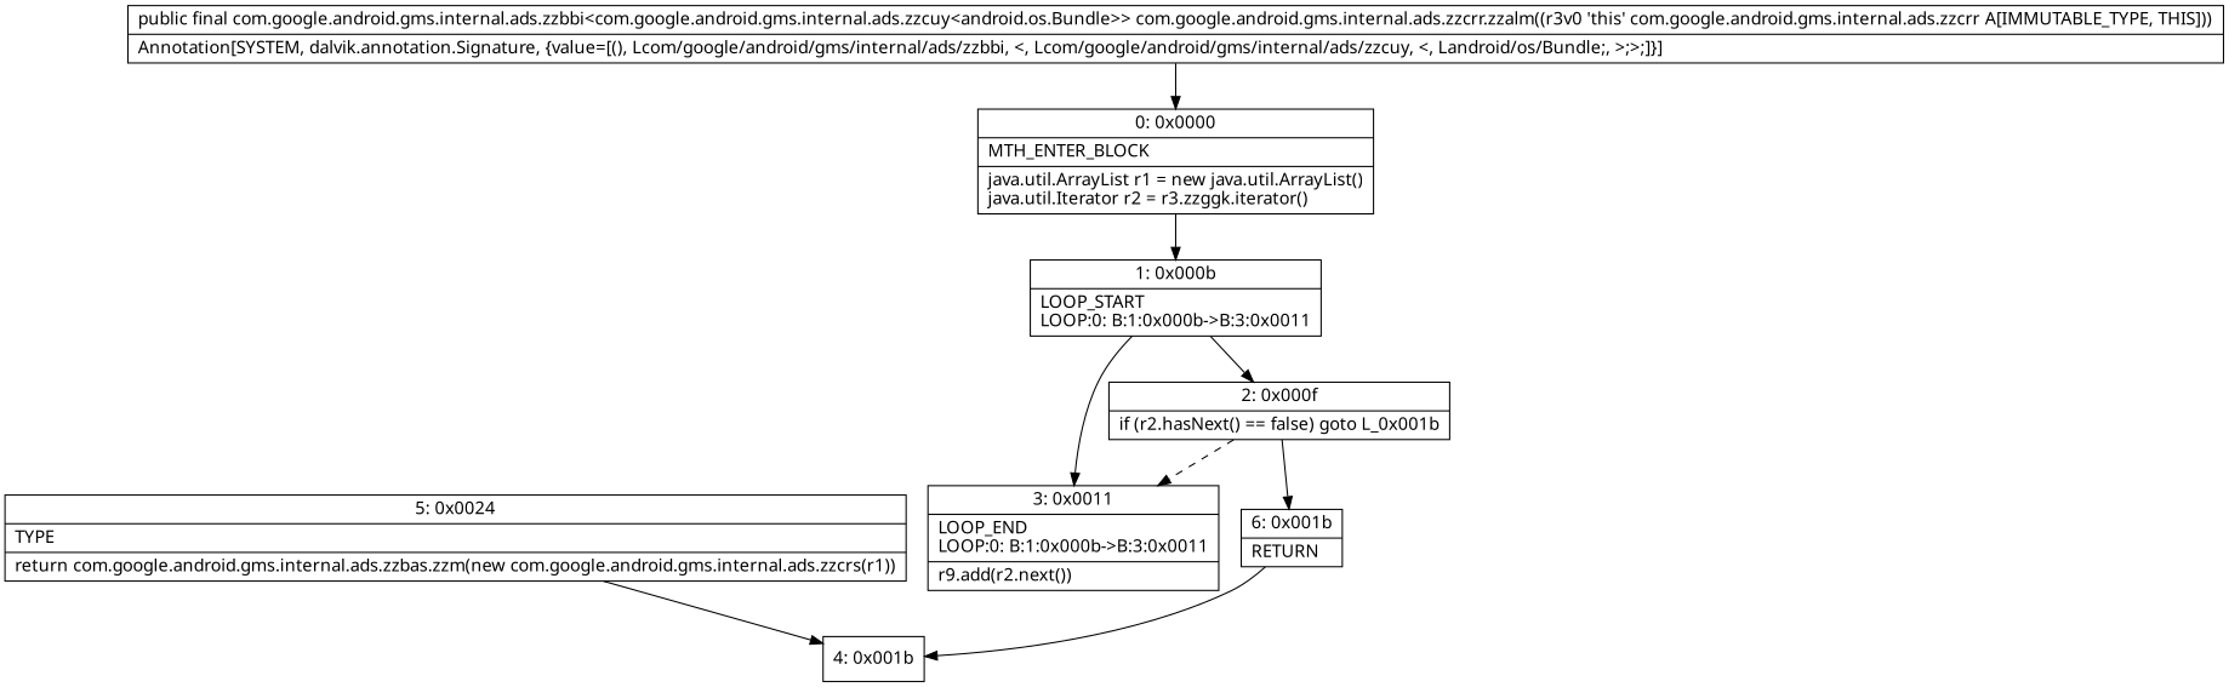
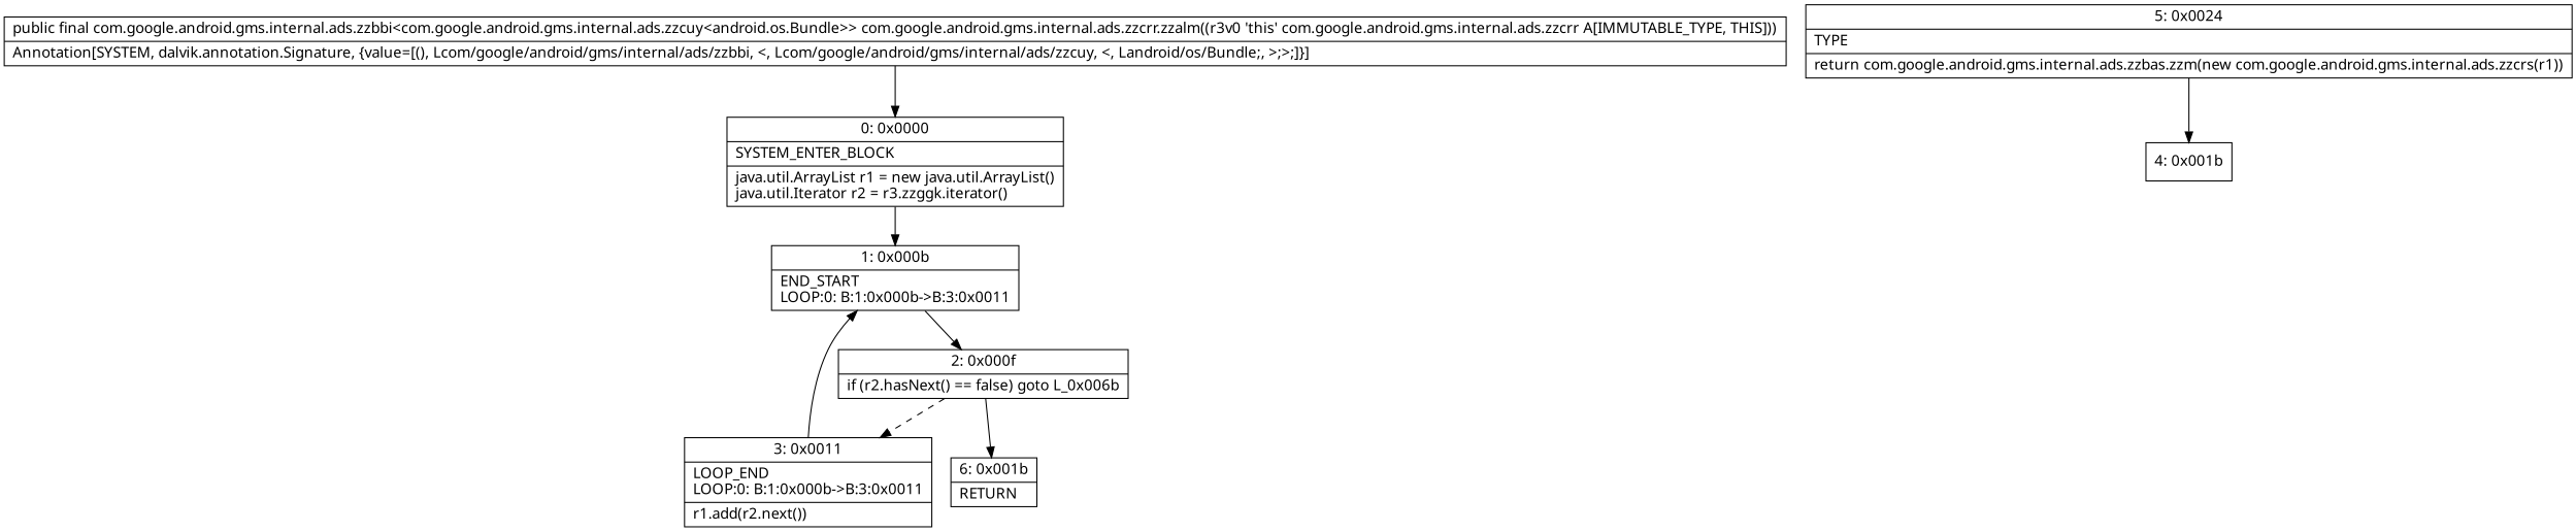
  digraph {
    fontname="Noto Sans"
    node [fontname="Noto Sans" shape=record]
    edge [fontname="Noto Sans"]
-   n1 [label="{0\:\ 0x0000|MTH_ENTER_BLOCK\l|java.util.ArrayList r1 = new java.util.ArrayList()\ljava.util.Iterator r2 = r3.zzggk.iterator()\l}"]
-   n2 [label="{1\:\ 0x000b|LOOP_START\lLOOP:0: B:1:0x000b\-\>B:3:0x0011\l}"]
-   n3 [label="{2\:\ 0x000f|if (r2.hasNext() == false) goto L_0x001b\l}"]
-   n4 [label="{3\:\ 0x0011|LOOP_END\lLOOP:0: B:1:0x000b\-\>B:3:0x0011\l|r9.add(r2.next())\l}"]
+   n1 [label="{0\:\ 0x0000|SYSTEM_ENTER_BLOCK\l|java.util.ArrayList r1 = new java.util.ArrayList()\ljava.util.Iterator r2 = r3.zzggk.iterator()\l}"]
+   n2 [label="{1\:\ 0x000b|END_START\lLOOP:0: B:1:0x000b\-\>B:3:0x0011\l}"]
+   n3 [label="{2\:\ 0x000f|if (r2.hasNext() == false) goto L_0x006b\l}"]
+   n4 [label="{3\:\ 0x0011|LOOP_END\lLOOP:0: B:1:0x000b\-\>B:3:0x0011\l|r1.add(r2.next())\l}"]
    n5 [label="{6\:\ 0x001b|RETURN\l}"]
    n6 [label="{4\:\ 0x001b}"]
    n7 [label="{5\:\ 0x0024|TYPE\l|return com.google.android.gms.internal.ads.zzbas.zzm(new com.google.android.gms.internal.ads.zzcrs(r1))\l}"]
    n8 [label="{public final com.google.android.gms.internal.ads.zzbbi\<com.google.android.gms.internal.ads.zzcuy\<android.os.Bundle\>\> com.google.android.gms.internal.ads.zzcrr.zzalm((r3v0 'this' com.google.android.gms.internal.ads.zzcrr A[IMMUTABLE_TYPE, THIS]))  | Annotation[SYSTEM, dalvik.annotation.Signature, \{value=[(), Lcom\/google\/android\/gms\/internal\/ads\/zzbbi, \<, Lcom\/google\/android\/gms\/internal\/ads\/zzcuy, \<, Landroid\/os\/Bundle;, \>;\>;]\}]\l}"]
    n1 -> n2
    n2 -> n3
    n3 -> n4 [style=dashed]
    n3 -> n5
-   n2 -> n4
-   n5 -> n6
+   n4 -> n2
    n7 -> n6
    n8 -> n1
  }
